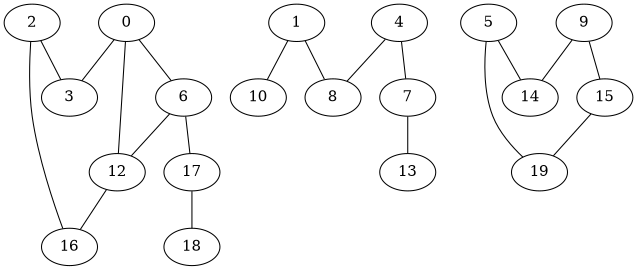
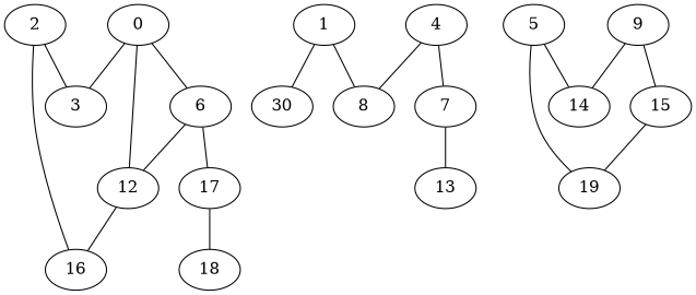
  graph {
    node [type=corner y=257]
    edge [angle0=1.49 frequency=1 type0=line]
    0 [type=intersection x=222]
    3 [x=214 y=265]
    12 [type=intersection x=318]
    6 [x=317 y=163]
    16 [x=326 y=361]
    18 [x=202 y=247]
    1 [x=434 y=531]
    8 [x=78 y=534]
-   10 [x=432 y=199]
+   10 [x=432 y=199 label=30]
    2 [x=217 y=357]
    4 [x=75 y=182]
    7 [x=94 y=85]
    13 [x=86 y=-20]
    5 [x=177 y=398]
    14 [x=358 y=392]
    19 [x=179 y=117]
    17 [x=211 y=155]
    9 [x=353 y=320]
    15 [x=337 y=129]
    0 -- 3 [angle0=-.79]
    0 -- 12 [angle0=.00]
    0 -- 6 [angle0=.46]
    12 -- 16
    6 -- 12 [angle0=1.56]
    6 -- 17 [angle0=.08]
    1 -- 8 [angle0=-.01]
    1 -- 10 [angle0=1.56]
    2 -- 3 [angle0=1.54]
    2 -- 16 [angle0=.04]
    4 -- 8 [angle0=1.56]
    4 -- 7 [angle0=-1.38]
    7 -- 13
    5 -- 14 [angle0=-.03]
    5 -- 19 [angle0=-1.56]
    17 -- 18 [angle0=-1.47]
    9 -- 14 [angle0=1.50]
    9 -- 15
    15 -- 19 [angle0=.08]
  }
